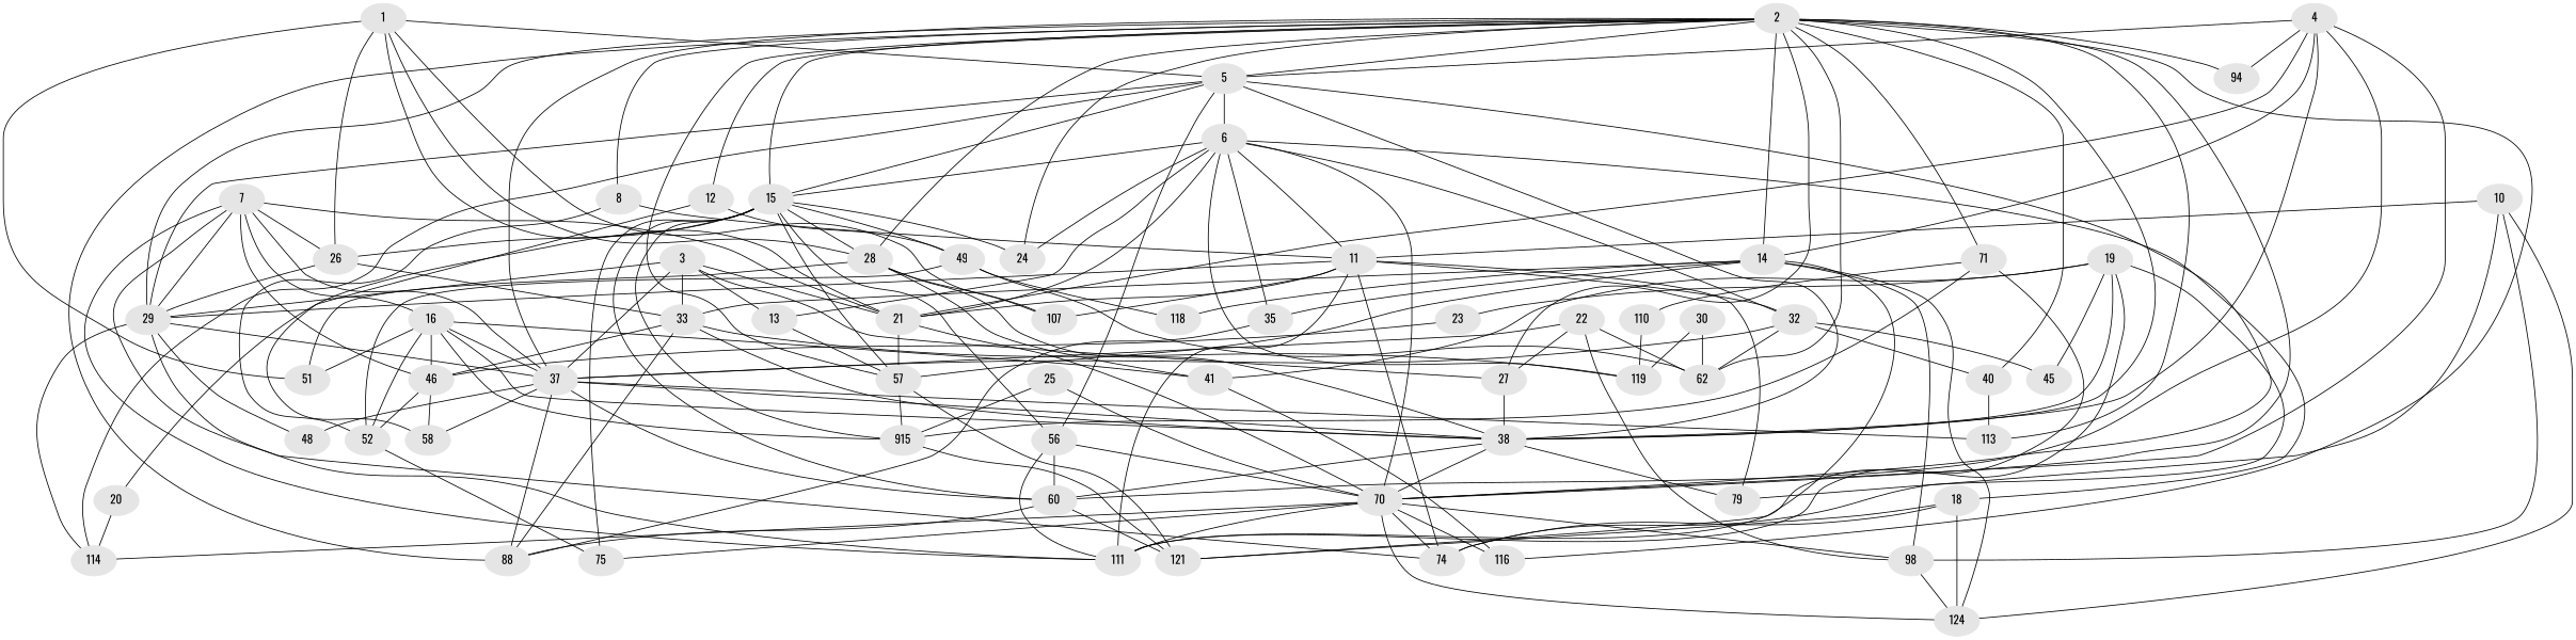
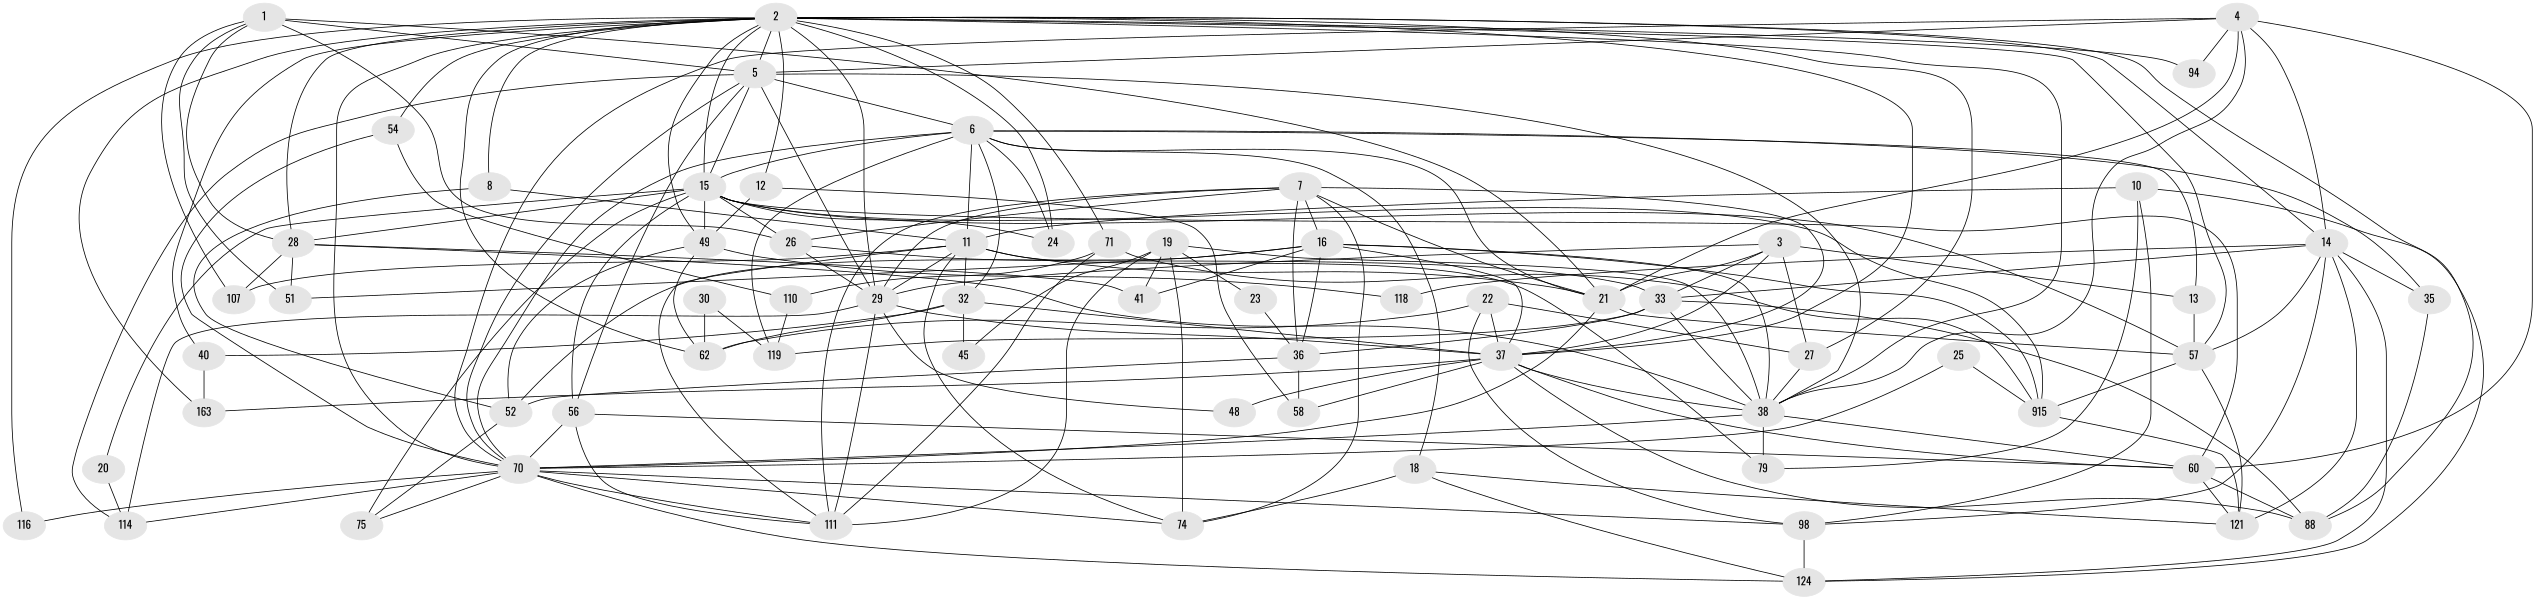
  graph {
    fontname=Oswald
    node [color=gray90 fontname=Oswald style=filled]
    edge [fontname=Oswald]
    1 [super="+34"]
    5 [super="+87+128"]
    21 [super="+85"]
    26
    28 [super="+59+31"]
    51 [super="+96"]
    107
    15 [super="+44+39+50"]
    29 [super="+112+53"]
    38 [super="+99+63"]
    70 [super="+89"]
    6 [super="+80+77"]
    56
    114
    57 [super="+76"]
    33 [super="+129"]
    41
    2 [super="+9+68+82"]
    8 [super="+42"]
    12
    14 [super="+67+46"]
    24
    27
    37 [super="+123+64+132"]
    40 [super="+83"]
    49 [super="+117"]
+   54
    62 [super="+90"]
    71
    88 [super="+105"]
    94
-   113
+   113 [label=163]
    116
    11 [super="+104+17"]
    52 [super="+101"]
    58
    35
    98 [super="+103"]
    124
    118
    121
    60 [super="+72"]
    20
    75
    n45 [label=915]
    111 [super="+126"]
    48
    79
    110
    74
    3 [super="+55"]
    13 [super="+66"]
    119
-   36 [super="+108" label=46]
+   36 [super="+108"]
    4 [super="+61"]
    18
    32 [super="+43"]
    45
    7 [super="+47"]
    16 [super="+73"]
    10
    19
    23
    22
    25
    30
    1 -- 5
    1 -- 21
    1 -- 26
    1 -- 28
    1 -- 51
    1 -- 107
    5 -- 15
    5 -- 29
    5 -- 38
    5 -- 70
    5 -- 6
    5 -- 56
    5 -- 114
    21 -- 70
    21 -- 57
    26 -- 29
    26 -- 33
    28 -- 51
    28 -- 107
    28 -- 38 [weight=2]
    28 -- 41
    15 -- 26
    15 -- 28
    15 -- 56
    15 -- 57
    15 -- 24
    15 -- 49 [weight=2]
    15 -- 60
    15 -- 20
    15 -- 75 [weight=2]
    15 -- n45
    29 -- 114
    29 -- 37
    29 -- 111
    29 -- 48
    38 -- 70
    38 -- 60
    38 -- 79
    70 -- 114
    70 -- 116
    70 -- 98
    70 -- 124
    70 -- 75
    70 -- 111
    70 -- 74
    6 -- 21
    6 -- 15 [weight=2]
    6 -- 70
    6 -- 24
    6 -- 11
    6 -- 35
    6 -- 13
    6 -- 119
    6 -- 18
    6 -- 32
    56 -- 70
    56 -- 60
    56 -- 111
    57 -- 121
    57 -- n45
    33 -- 38
    33 -- 88
    33 -- 119
    33 -- 36
-   41 -- 116
    2 -- 5
    2 -- 28
    2 -- 15
    2 -- 29
    2 -- 38 [weight=2]
    2 -- 70
    2 -- 57
    2 -- 8
    2 -- 12
    2 -- 14
    2 -- 24
    2 -- 27
    2 -- 37
    2 -- 40
+   2 -- 49
+   2 -- 54 [weight=2]
    2 -- 62
    2 -- 71
    2 -- 88
    2 -- 94
    2 -- 113
    2 -- 116
    8 -- 11
    8 -- 52
    12 -- 49
    12 -- 58
    14 -- 57
    14 -- 33
    14 -- 35
    14 -- 98
    14 -- 124
    14 -- 118
    14 -- 121
    27 -- 38
    37 -- 38 [weight=2]
    37 -- 88 [weight=2]
    37 -- 113
    37 -- 58
    37 -- 60
    37 -- 48
    40 -- 113
    49 -- 62
    49 -- 52
    49 -- 118
+   54 -- 70
+   54 -- 110
    71 -- n45
    71 -- 111
    71 -- 110
    11 -- 21
    11 -- 107
    11 -- 29 [weight=2]
    11 -- 111
    11 -- 79
    11 -- 74
    11 -- 32
    52 -- 75
    35 -- 88
    98 -- 124
    60 -- 88
    60 -- 121
    20 -- 114
    n45 -- 121
    110 -- 119
    3 -- 21
    3 -- 29
    3 -- 33
    3 -- 27
    3 -- 37
    3 -- 13
    13 -- 57
    36 -- 52
    36 -- 58
    4 -- 5 [weight=2]
    4 -- 21
    4 -- 38 [weight=2]
    4 -- 70
    4 -- 14
    4 -- 94
    4 -- 60
    18 -- 124
    18 -- 121
    18 -- 74
    32 -- 37
    32 -- 40
    32 -- 62
    32 -- 45
    7 -- 21
    7 -- 26
    7 -- 29
    7 -- 37
    7 -- 111
    7 -- 74
    7 -- 36
    7 -- 16
    16 -- 51
    16 -- 38
    16 -- 41
    16 -- 37
    16 -- 52
    16 -- n45
    16 -- 36
    10 -- 11
    10 -- 98
    10 -- 124
    10 -- 79
    19 -- 38
    19 -- 41
    19 -- 111
    19 -- 74
    19 -- 45
    19 -- 23
    23 -- 36
    22 -- 27
    22 -- 37
    22 -- 62
    22 -- 98
    25 -- 70
    25 -- n45
    30 -- 62
    30 -- 119
  }
